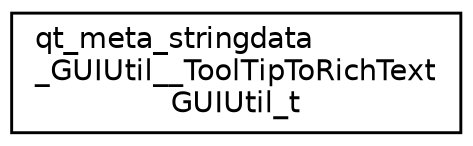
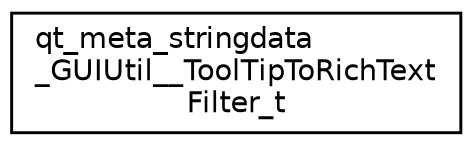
  digraph {
    rankdir=LR
-   n1 [color=black fillcolor=white fontname=Helvetica fontsize=10 height=0.2 label="qt_meta_stringdata\l_GUIUtil__ToolTipToRichText\lGUIUtil_t" shape=record style=filled width=0.4]
+   n1 [color=black fillcolor=white fontname=Helvetica fontsize=10 height=0.2 label="qt_meta_stringdata\l_GUIUtil__ToolTipToRichText\lFilter_t" shape=record style=filled width=0.4]
  }
